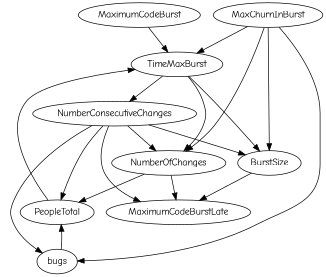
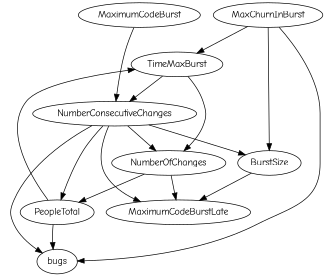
  digraph {
    fontname="Comic Neue"
    node [fontname="Comic Neue"]
    edge [fontname="Comic Neue"]
    MaximumCodeBurst
    TimeMaxBurst
    MaxChurnInBurst
    NumberOfChanges
    bugs
    BurstSize
    NumberConsecutiveChanges
    MaximumCodeBurstLate
    PeopleTotal
-   MaximumCodeBurst -> TimeMaxBurst
+   MaximumCodeBurst -> NumberConsecutiveChanges
    TimeMaxBurst -> NumberOfChanges
-   TimeMaxBurst -> BurstSize
    TimeMaxBurst -> NumberConsecutiveChanges
    MaxChurnInBurst -> TimeMaxBurst
-   MaxChurnInBurst -> NumberOfChanges
    MaxChurnInBurst -> bugs
    MaxChurnInBurst -> BurstSize
    NumberOfChanges -> MaximumCodeBurstLate
    NumberOfChanges -> PeopleTotal
    BurstSize -> MaximumCodeBurstLate
    NumberConsecutiveChanges -> NumberOfChanges
    NumberConsecutiveChanges -> bugs
    NumberConsecutiveChanges -> BurstSize
    NumberConsecutiveChanges -> MaximumCodeBurstLate
    NumberConsecutiveChanges -> PeopleTotal
    PeopleTotal -> TimeMaxBurst
-   bugs -> PeopleTotal
+   PeopleTotal -> bugs
  }
